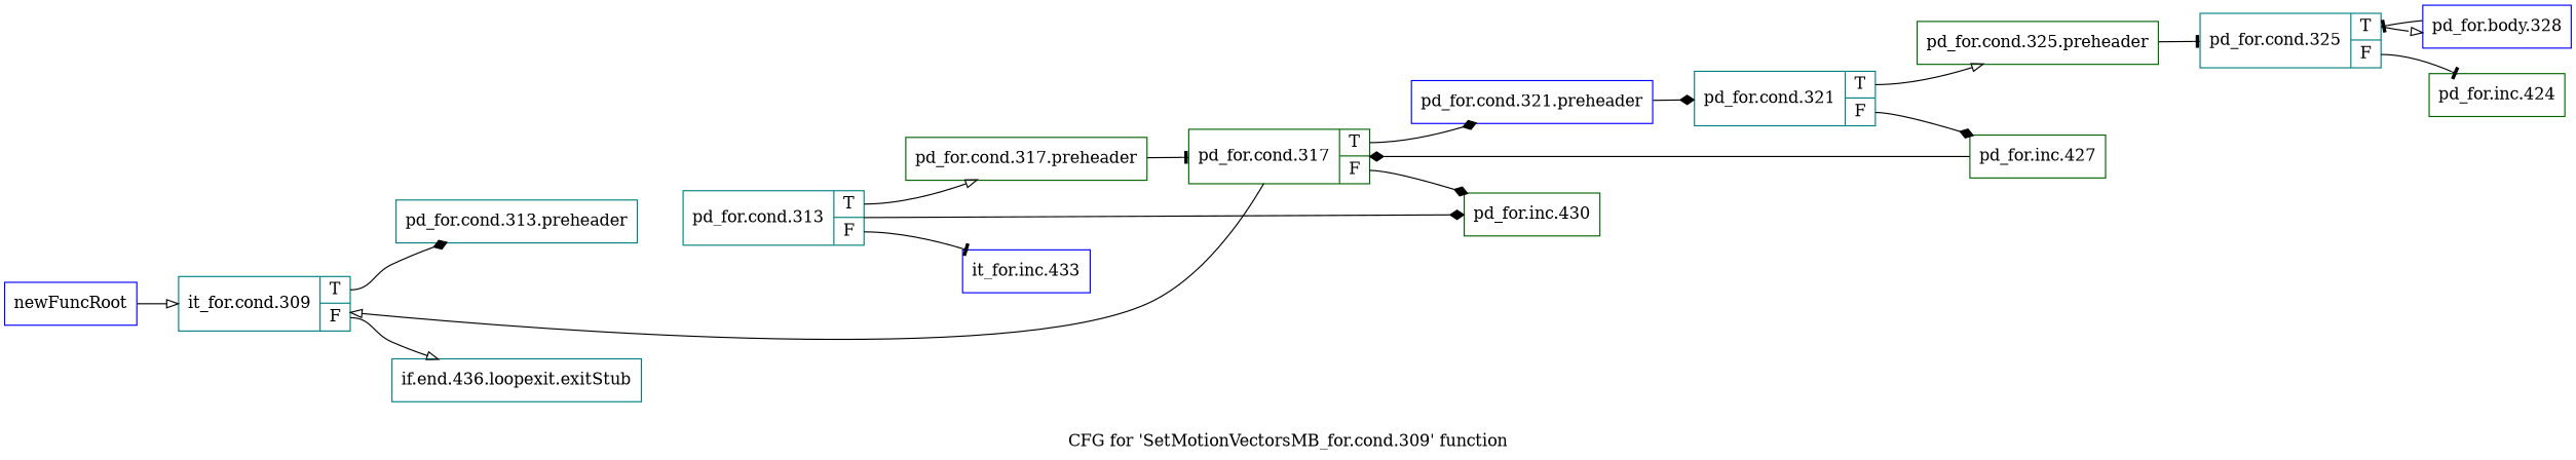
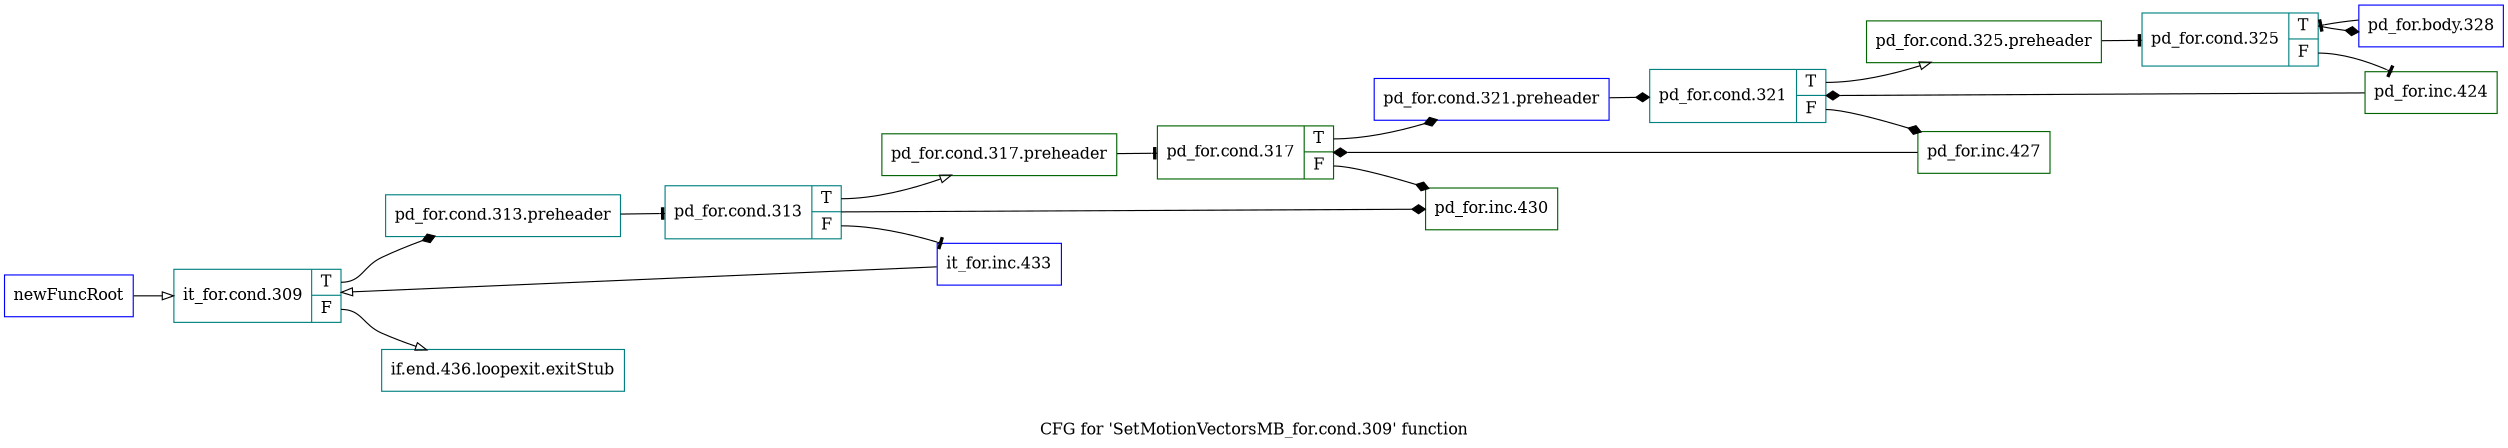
  digraph {
    label="CFG for 'SetMotionVectorsMB_for.cond.309' function"
    rankdir=LR
    node [color=teal shape=record]
    edge [arrowhead=diamond]
    n1 [color=blue label="{newFuncRoot}"]
    n2 [label="{it_for.cond.309|{<s0>T|<s1>F}}"]
    n3 [label="{if.end.436.loopexit.exitStub}"]
    n4 [label="{pd_for.cond.313.preheader}"]
    n5 [label="{pd_for.cond.313|{<s0>T|<s1>F}}"]
    n6 [color=darkgreen label="{pd_for.cond.317.preheader}"]
    n7 [color=blue label="{it_for.inc.433}"]
    n8 [color=darkgreen label="{pd_for.inc.430}"]
    n9 [color=darkgreen label="{pd_for.cond.317|{<s0>T|<s1>F}}"]
    n10 [color=blue label="{pd_for.cond.321.preheader}"]
    n11 [label="{pd_for.cond.321|{<s0>T|<s1>F}}"]
    n12 [color=darkgreen label="{pd_for.cond.325.preheader}"]
    n13 [color=darkgreen label="{pd_for.inc.427}"]
    n14 [label="{pd_for.cond.325|{<s0>T|<s1>F}}"]
    n15 [color=blue label="{pd_for.body.328}"]
    n16 [color=darkgreen label="{pd_for.inc.424}"]
    n1 -> n2 [arrowhead=onormal]
    n2 -> n3 [arrowhead=onormal tailport=s1]
    n2 -> n4 [tailport=s0]
+   n4 -> n5 [arrowhead=tee]
    n5 -> n6 [arrowhead=onormal tailport=s0]
    n5 -> n7 [arrowhead=tee tailport=s1]
    n5 -> n8
    n6 -> n9 [arrowhead=tee]
-   n9 -> n2 [arrowhead=onormal]
+   n7 -> n2 [arrowhead=onormal]
    n9 -> n8 [tailport=s1]
    n9 -> n10 [tailport=s0]
    n10 -> n11
    n11 -> n12 [arrowhead=onormal tailport=s0]
    n11 -> n13 [tailport=s1]
    n12 -> n14 [arrowhead=tee]
    n13 -> n9
-   n14 -> n15 [arrowhead=onormal tailport=s0]
+   n14 -> n15 [tailport=s0]
    n14 -> n16 [arrowhead=tee tailport=s1]
    n15 -> n14 [arrowhead=tee]
+   n16 -> n11
  }
